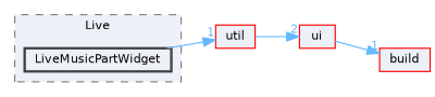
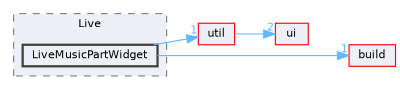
  digraph {
    compound=true
    fontname="DejaVu Sans"
    rankdir=LR
    node [color=red fillcolor="#edf0f7" fontname="DejaVu Sans" fontsize=10 shape=box style=filled]
    edge [color=steelblue1 fontcolor=steelblue1 fontname="DejaVu Sans" fontsize=10 headlabel=1 labeldistance=1.5 labelfontname=Helvetica labelfontsize=10]
    n1 [color=grey25 height=0.2 label=LiveMusicPartWidget style="filled,bold" width=0.4]
    n2 [height=0.2 label=util width=0.4]
    n3 [height=0.2 label=build width=0.4]
    n4 [height=0.2 label=ui width=0.4]
    subgraph cluster_1 {
      bgcolor="#edf0f7"
      fontsize=10
      label=Live
      pencolor=grey50
      style="filled,dashed"
      n1
    }
    n1 -> n2
-   n4 -> n3
+   n1 -> n3
    n2 -> n4 [headlabel=2]
  }
